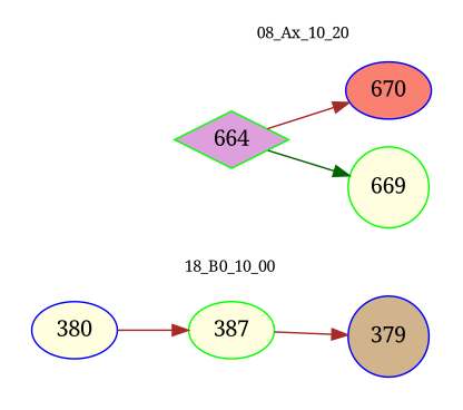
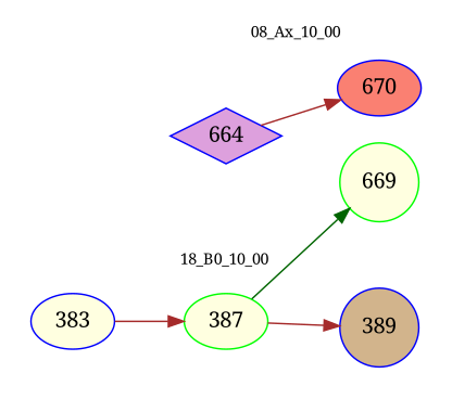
  digraph {
    fontname="Noto Serif"
    rankdir=LR
    node [color=blue fillcolor=lightyellow fontname="Noto Serif" shape=ellipse style=filled]
    edge [color=brown fontname="Noto Serif"]
-   n1 [color=green fillcolor=plum label=664 shape=diamond]
+   n1 [fillcolor=plum label=664 shape=diamond]
    n2 [fillcolor=salmon label=670]
    n3 [color=green label=669 shape=circle]
-   n4 [label=380]
+   n4 [label=383]
    n5 [color=green label=387]
-   n6 [fillcolor=tan label=379 shape=circle]
+   n6 [fillcolor=tan label=389 shape=circle]
    subgraph cluster_1 {
      color=white
      fontsize=10
-     label="08_Ax_10_20"
+     label="08_Ax_10_00"
      n1
      n2
      n3
    }
    subgraph cluster_2 {
      color=white
      fontsize=10
      label="18_B0_10_00"
      n4
      n5
      n6
    }
    n1 -> n2
-   n1 -> n3 [color=darkgreen]
+   n5 -> n3 [color=darkgreen]
    n4 -> n5
    n5 -> n6
  }
